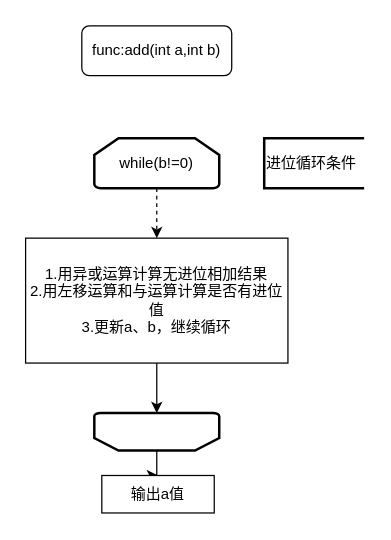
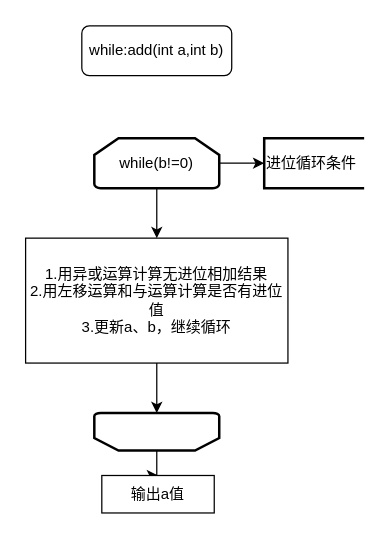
  <mxCell id="0" />
  <mxCell id="1" parent="0" />
- <mxCell id="2" value="func:add(int a,int b)" style="rounded=1;whiteSpace=wrap;html=1;" vertex="1" parent="1"><mxGeometry x="65" y="20" width="120" height="40" as="geometry" /></mxCell>
- <mxCell id="3" style="edgeStyle=orthogonalEdgeStyle;rounded=0;orthogonalLoop=1;jettySize=auto;html=1;dashed=1;" edge="1" parent="1" source="4" target="8"><mxGeometry relative="1" as="geometry"><mxPoint x="125" y="170" as="targetPoint" /></mxGeometry></mxCell>
+ <mxCell id="2" value="while:add(int a,int b)" style="rounded=1;whiteSpace=wrap;html=1;" vertex="1" parent="1"><mxGeometry x="65" y="20" width="120" height="40" as="geometry" /></mxCell>
+ <mxCell id="3" style="edgeStyle=orthogonalEdgeStyle;rounded=0;orthogonalLoop=1;jettySize=auto;html=1;" edge="1" parent="1" source="4" target="8"><mxGeometry relative="1" as="geometry"><mxPoint x="125" y="170" as="targetPoint" /></mxGeometry></mxCell>
  <mxCell id="4" value="while(b!=0)" style="strokeWidth=2;html=1;shape=mxgraph.flowchart.loop_limit;whiteSpace=wrap;" vertex="1" parent="1"><mxGeometry x="75" y="110" width="100" height="40" as="geometry" /></mxCell>
  <mxCell id="5" value="进位循环条件" style="strokeWidth=2;html=1;shape=mxgraph.flowchart.annotation_1;align=left;pointerEvents=1;" vertex="1" parent="1"><mxGeometry x="211" y="110" width="80" height="40" as="geometry" /></mxCell>
+ <mxCell id="6" style="edgeStyle=orthogonalEdgeStyle;rounded=0;orthogonalLoop=1;jettySize=auto;html=1;entryX=0;entryY=0.5;entryDx=0;entryDy=0;entryPerimeter=0;" edge="1" parent="1" source="4" target="5"><mxGeometry relative="1" as="geometry" /></mxCell>
  <mxCell id="7" style="edgeStyle=orthogonalEdgeStyle;rounded=0;orthogonalLoop=1;jettySize=auto;html=1;" edge="1" parent="1" source="8"><mxGeometry relative="1" as="geometry"><mxPoint x="125" y="330" as="targetPoint" /></mxGeometry></mxCell>
  <mxCell id="8" value="1.用异或运算计算无进位相加结果&lt;div&gt;2.用左移运算和与运算计算是否有进位值&lt;/div&gt;&lt;div&gt;3.更新a、b，继续循环&lt;/div&gt;" style="rounded=0;whiteSpace=wrap;html=1;" vertex="1" parent="1"><mxGeometry x="20" y="190" width="210" height="100" as="geometry" /></mxCell>
  <mxCell id="9" style="edgeStyle=orthogonalEdgeStyle;rounded=0;orthogonalLoop=1;jettySize=auto;html=1;exitX=0.5;exitY=0;exitDx=0;exitDy=0;exitPerimeter=0;" edge="1" parent="1" source="10" target="11"><mxGeometry relative="1" as="geometry"><mxPoint x="125.143" y="390" as="targetPoint" /></mxGeometry></mxCell>
  <mxCell id="10" value="" style="strokeWidth=2;html=1;shape=mxgraph.flowchart.loop_limit;whiteSpace=wrap;rotation=-180;" vertex="1" parent="1"><mxGeometry x="75" y="330" width="100" height="30" as="geometry" /></mxCell>
  <mxCell id="11" value="输出a值" style="rounded=0;whiteSpace=wrap;html=1;" vertex="1" parent="1"><mxGeometry x="81" y="380" width="90" height="30" as="geometry" /></mxCell>
